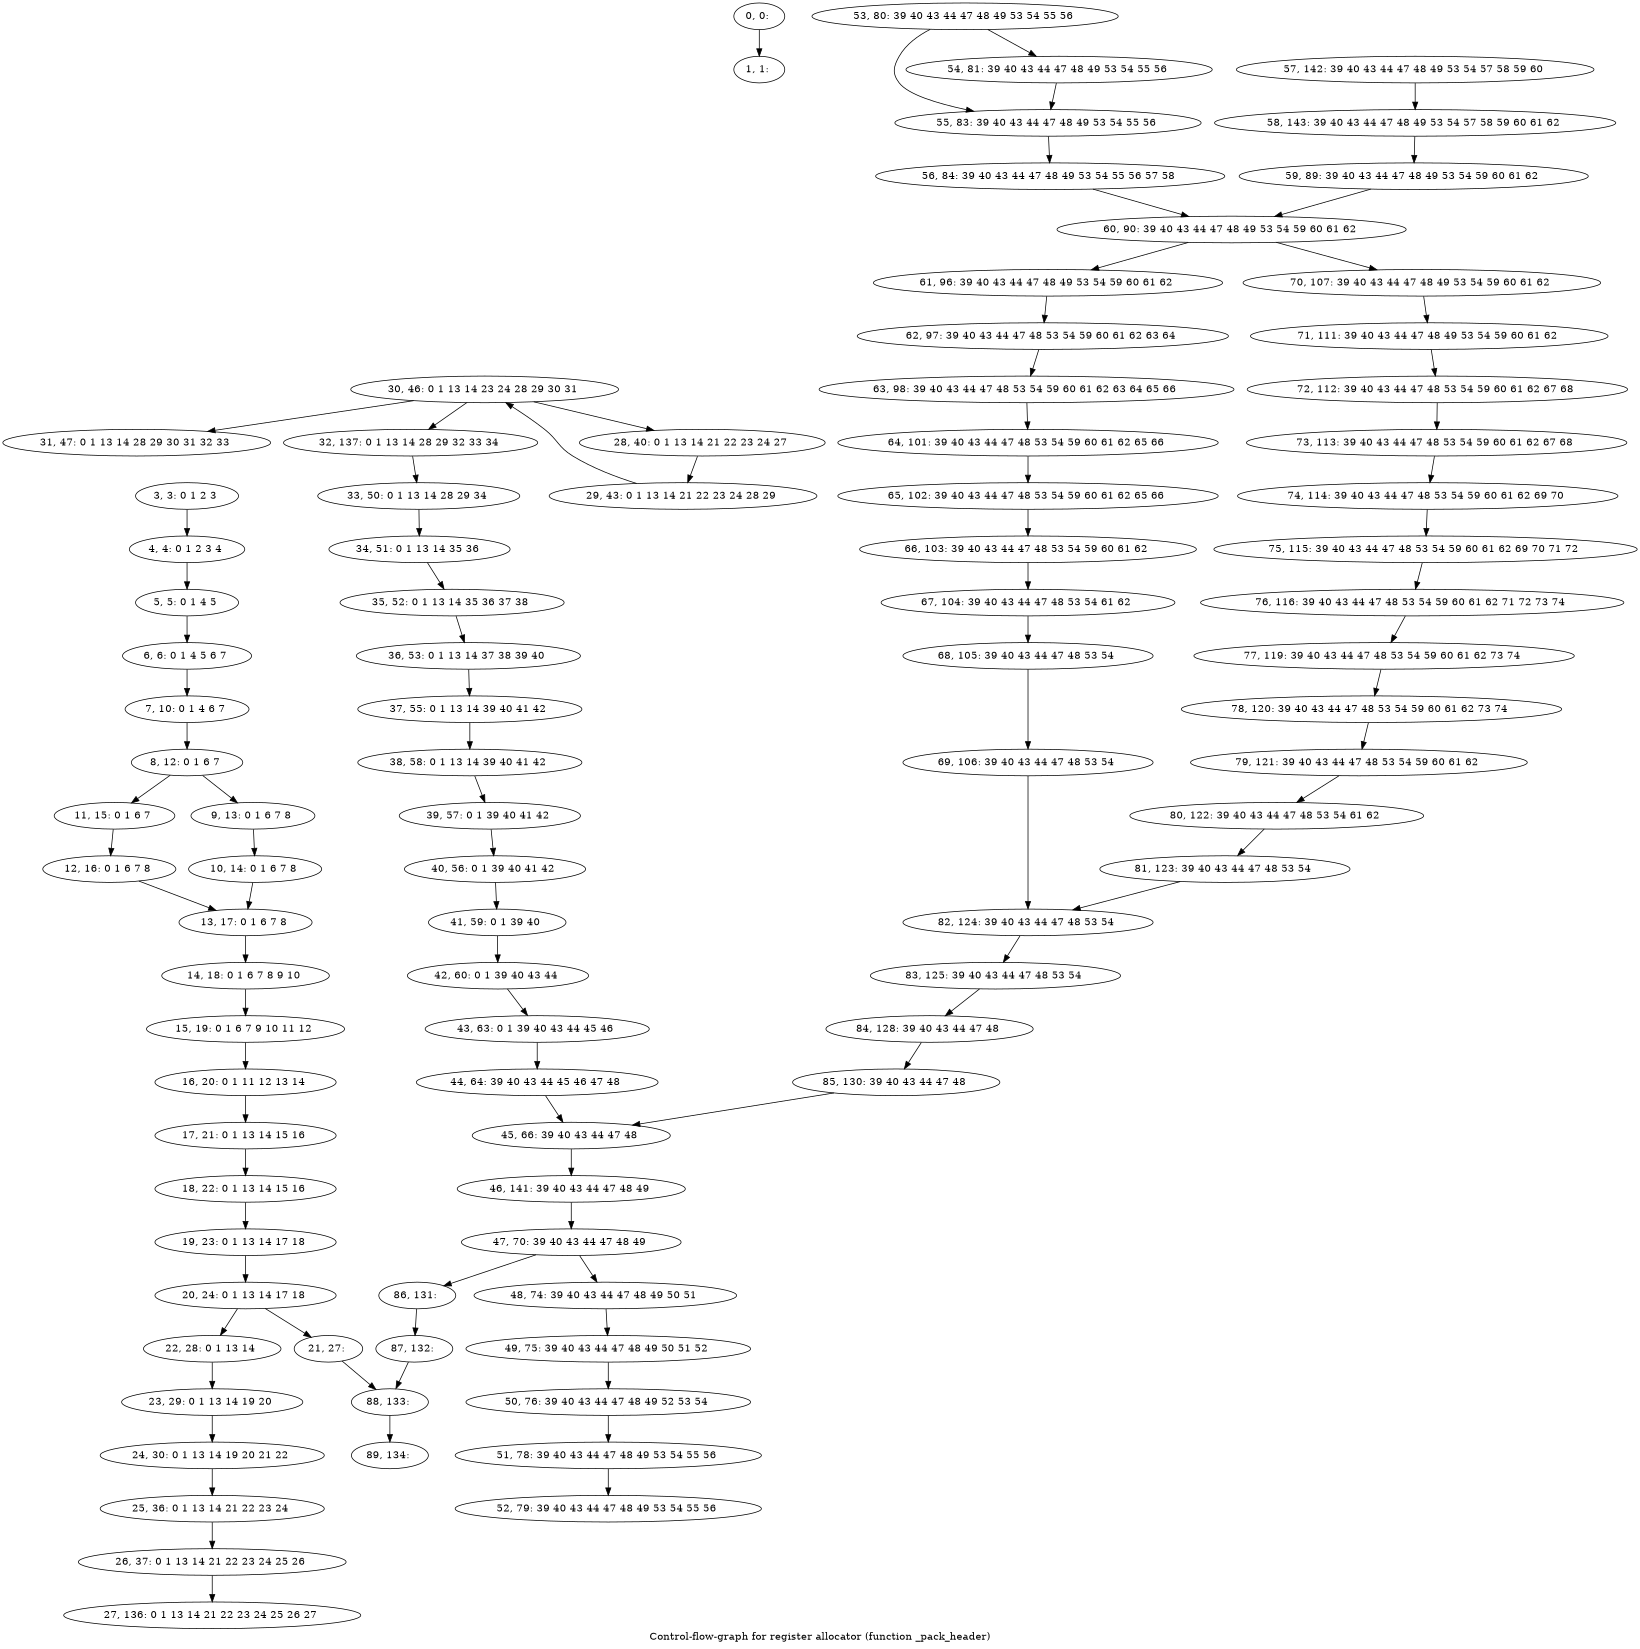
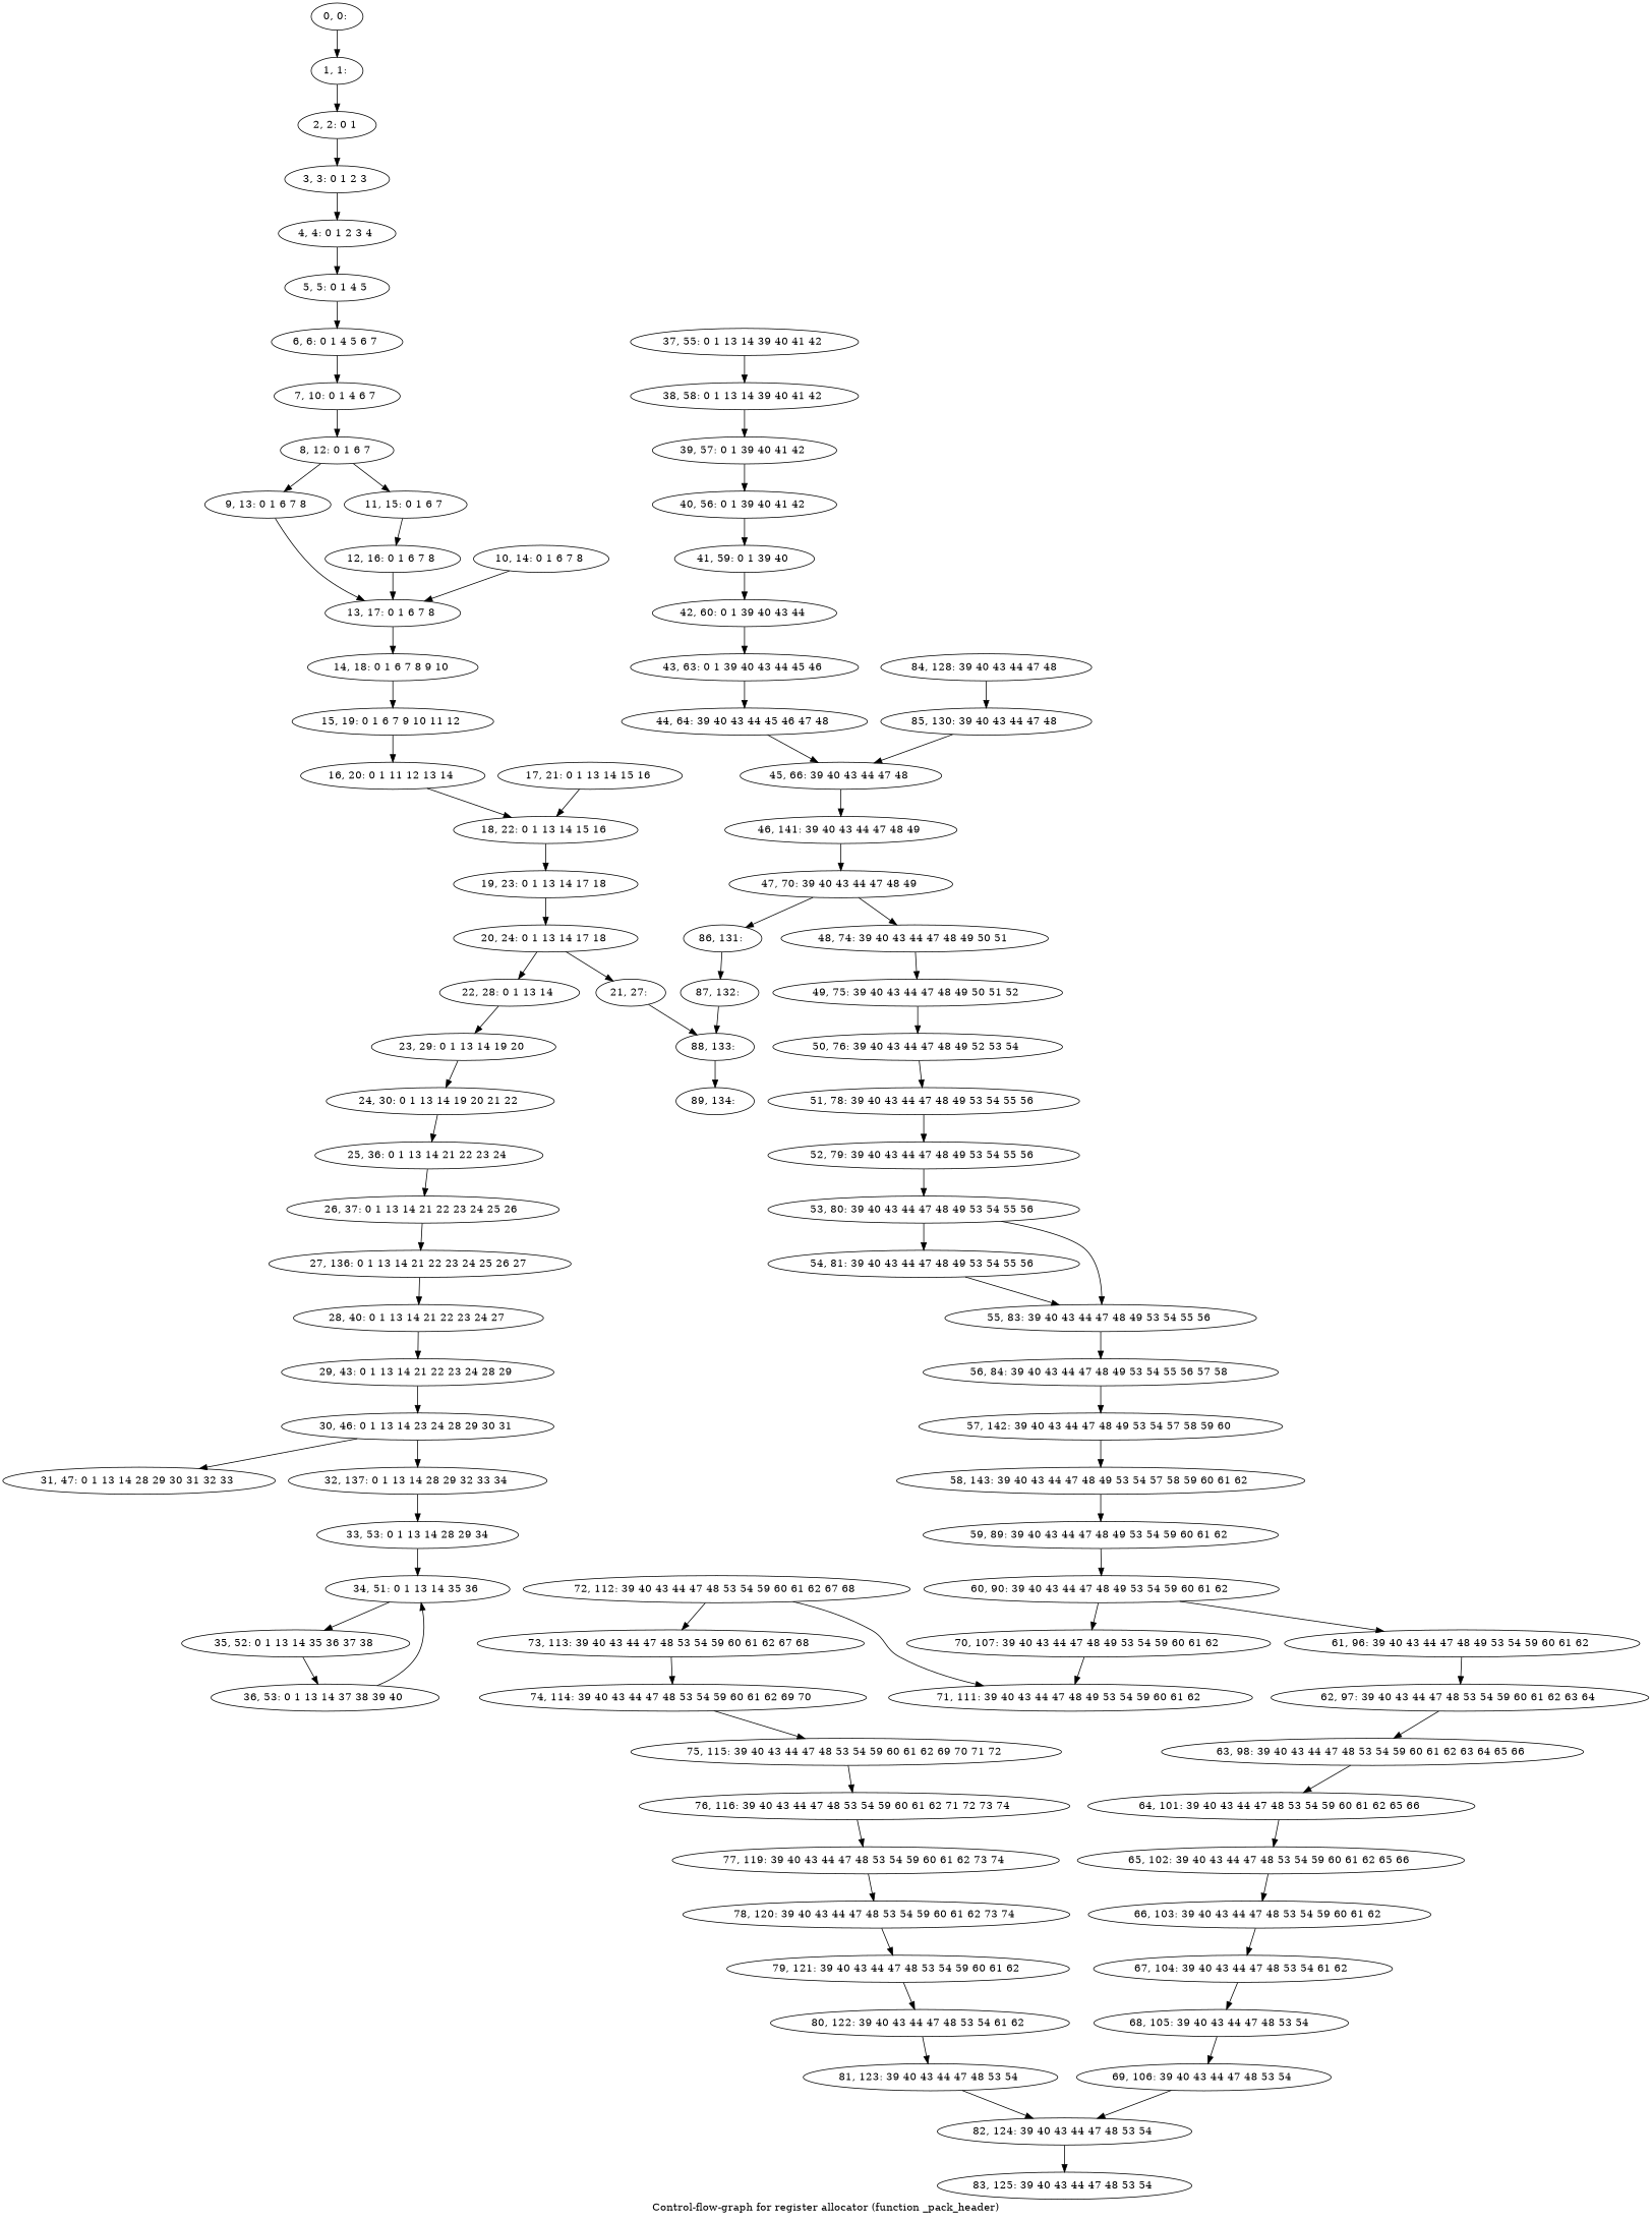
  digraph {
    label="Control-flow-graph for register allocator (function _pack_header)"
    n1 [label="0, 0: "]
    n2 [label="1, 1: "]
+   n3 [label="2, 2: 0 1 "]
    n4 [label="3, 3: 0 1 2 3 "]
    n5 [label="4, 4: 0 1 2 3 4 "]
    n6 [label="5, 5: 0 1 4 5 "]
    n7 [label="6, 6: 0 1 4 5 6 7 "]
    n8 [label="7, 10: 0 1 4 6 7 "]
    n9 [label="8, 12: 0 1 6 7 "]
    n10 [label="9, 13: 0 1 6 7 8 "]
    n11 [label="11, 15: 0 1 6 7 "]
    n12 [label="10, 14: 0 1 6 7 8 "]
    n13 [label="12, 16: 0 1 6 7 8 "]
    n14 [label="13, 17: 0 1 6 7 8 "]
    n15 [label="14, 18: 0 1 6 7 8 9 10 "]
    n16 [label="15, 19: 0 1 6 7 9 10 11 12 "]
    n17 [label="16, 20: 0 1 11 12 13 14 "]
    n18 [label="17, 21: 0 1 13 14 15 16 "]
    n19 [label="18, 22: 0 1 13 14 15 16 "]
    n20 [label="19, 23: 0 1 13 14 17 18 "]
    n21 [label="20, 24: 0 1 13 14 17 18 "]
    n22 [label="21, 27: "]
    n23 [label="22, 28: 0 1 13 14 "]
    n24 [label="88, 133: "]
    n25 [label="23, 29: 0 1 13 14 19 20 "]
    n26 [label="89, 134: "]
    n27 [label="24, 30: 0 1 13 14 19 20 21 22 "]
    n28 [label="25, 36: 0 1 13 14 21 22 23 24 "]
    n29 [label="26, 37: 0 1 13 14 21 22 23 24 25 26 "]
    n30 [label="27, 136: 0 1 13 14 21 22 23 24 25 26 27 "]
    n31 [label="28, 40: 0 1 13 14 21 22 23 24 27 "]
    n32 [label="29, 43: 0 1 13 14 21 22 23 24 28 29 "]
    n33 [label="30, 46: 0 1 13 14 23 24 28 29 30 31 "]
    n34 [label="31, 47: 0 1 13 14 28 29 30 31 32 33 "]
    n35 [label="32, 137: 0 1 13 14 28 29 32 33 34 "]
-   n36 [label="33, 50: 0 1 13 14 28 29 34 "]
+   n36 [label="33, 53: 0 1 13 14 28 29 34"]
    n37 [label="34, 51: 0 1 13 14 35 36 "]
    n38 [label="35, 52: 0 1 13 14 35 36 37 38 "]
    n39 [label="36, 53: 0 1 13 14 37 38 39 40 "]
    n40 [label="37, 55: 0 1 13 14 39 40 41 42 "]
    n41 [label="38, 58: 0 1 13 14 39 40 41 42 "]
    n42 [label="39, 57: 0 1 39 40 41 42 "]
    n43 [label="40, 56: 0 1 39 40 41 42 "]
    n44 [label="41, 59: 0 1 39 40 "]
    n45 [label="42, 60: 0 1 39 40 43 44 "]
    n46 [label="43, 63: 0 1 39 40 43 44 45 46 "]
    n47 [label="44, 64: 39 40 43 44 45 46 47 48 "]
    n48 [label="45, 66: 39 40 43 44 47 48 "]
    n49 [label="46, 141: 39 40 43 44 47 48 49 "]
    n50 [label="47, 70: 39 40 43 44 47 48 49 "]
    n51 [label="48, 74: 39 40 43 44 47 48 49 50 51 "]
    n52 [label="86, 131: "]
    n53 [label="49, 75: 39 40 43 44 47 48 49 50 51 52 "]
    n54 [label="87, 132: "]
    n55 [label="50, 76: 39 40 43 44 47 48 49 52 53 54 "]
    n56 [label="51, 78: 39 40 43 44 47 48 49 53 54 55 56 "]
    n57 [label="52, 79: 39 40 43 44 47 48 49 53 54 55 56 "]
    n58 [label="53, 80: 39 40 43 44 47 48 49 53 54 55 56 "]
    n59 [label="54, 81: 39 40 43 44 47 48 49 53 54 55 56 "]
    n60 [label="55, 83: 39 40 43 44 47 48 49 53 54 55 56 "]
    n61 [label="56, 84: 39 40 43 44 47 48 49 53 54 55 56 57 58 "]
    n62 [label="57, 142: 39 40 43 44 47 48 49 53 54 57 58 59 60 "]
    n63 [label="58, 143: 39 40 43 44 47 48 49 53 54 57 58 59 60 61 62 "]
    n64 [label="59, 89: 39 40 43 44 47 48 49 53 54 59 60 61 62 "]
    n65 [label="60, 90: 39 40 43 44 47 48 49 53 54 59 60 61 62 "]
    n66 [label="61, 96: 39 40 43 44 47 48 49 53 54 59 60 61 62 "]
    n67 [label="70, 107: 39 40 43 44 47 48 49 53 54 59 60 61 62 "]
    n68 [label="62, 97: 39 40 43 44 47 48 53 54 59 60 61 62 63 64 "]
    n69 [label="71, 111: 39 40 43 44 47 48 49 53 54 59 60 61 62 "]
    n70 [label="63, 98: 39 40 43 44 47 48 53 54 59 60 61 62 63 64 65 66 "]
    n71 [label="64, 101: 39 40 43 44 47 48 53 54 59 60 61 62 65 66 "]
    n72 [label="65, 102: 39 40 43 44 47 48 53 54 59 60 61 62 65 66 "]
    n73 [label="66, 103: 39 40 43 44 47 48 53 54 59 60 61 62 "]
    n74 [label="67, 104: 39 40 43 44 47 48 53 54 61 62 "]
    n75 [label="68, 105: 39 40 43 44 47 48 53 54 "]
    n76 [label="69, 106: 39 40 43 44 47 48 53 54 "]
    n77 [label="82, 124: 39 40 43 44 47 48 53 54 "]
    n78 [label="83, 125: 39 40 43 44 47 48 53 54 "]
    n79 [label="72, 112: 39 40 43 44 47 48 53 54 59 60 61 62 67 68 "]
    n80 [label="73, 113: 39 40 43 44 47 48 53 54 59 60 61 62 67 68 "]
    n81 [label="74, 114: 39 40 43 44 47 48 53 54 59 60 61 62 69 70 "]
    n82 [label="75, 115: 39 40 43 44 47 48 53 54 59 60 61 62 69 70 71 72 "]
    n83 [label="76, 116: 39 40 43 44 47 48 53 54 59 60 61 62 71 72 73 74 "]
    n84 [label="77, 119: 39 40 43 44 47 48 53 54 59 60 61 62 73 74 "]
    n85 [label="78, 120: 39 40 43 44 47 48 53 54 59 60 61 62 73 74 "]
    n86 [label="79, 121: 39 40 43 44 47 48 53 54 59 60 61 62 "]
    n87 [label="80, 122: 39 40 43 44 47 48 53 54 61 62 "]
    n88 [label="81, 123: 39 40 43 44 47 48 53 54 "]
    n89 [label="84, 128: 39 40 43 44 47 48 "]
    n90 [label="85, 130: 39 40 43 44 47 48 "]
    n1 -> n2
+   n2 -> n3
+   n3 -> n4
    n4 -> n5
    n5 -> n6
    n6 -> n7
    n7 -> n8
    n8 -> n9
    n9 -> n10
    n9 -> n11
-   n10 -> n12
+   n10 -> n14
    n11 -> n13
    n12 -> n14
    n13 -> n14
    n14 -> n15
    n15 -> n16
    n16 -> n17
-   n17 -> n18
+   n17 -> n19
    n18 -> n19
    n19 -> n20
    n20 -> n21
    n21 -> n22
    n21 -> n23
    n22 -> n24
    n23 -> n25
    n24 -> n26
    n25 -> n27
    n27 -> n28
    n28 -> n29
    n29 -> n30
-   n33 -> n31
+   n30 -> n31
    n31 -> n32
    n32 -> n33
    n33 -> n34
    n33 -> n35
    n35 -> n36
    n36 -> n37
    n37 -> n38
    n38 -> n39
-   n39 -> n40
+   n39 -> n37
    n40 -> n41
    n41 -> n42
    n42 -> n43
    n43 -> n44
    n44 -> n45
    n45 -> n46
    n46 -> n47
    n47 -> n48
    n48 -> n49
    n49 -> n50
    n50 -> n51
    n50 -> n52
    n51 -> n53
    n52 -> n54
    n53 -> n55
    n54 -> n24
    n55 -> n56
    n56 -> n57
+   n57 -> n58
    n58 -> n59
    n58 -> n60
    n59 -> n60
    n60 -> n61
-   n61 -> n65
+   n61 -> n62
    n62 -> n63
    n63 -> n64
    n64 -> n65
    n65 -> n66
    n65 -> n67
    n66 -> n68
    n67 -> n69
    n68 -> n70
-   n69 -> n79
+   n79 -> n69
    n70 -> n71
    n71 -> n72
    n72 -> n73
    n73 -> n74
    n74 -> n75
    n75 -> n76
    n76 -> n77
    n77 -> n78
-   n78 -> n89
    n79 -> n80
    n80 -> n81
    n81 -> n82
    n82 -> n83
    n83 -> n84
    n84 -> n85
    n85 -> n86
    n86 -> n87
    n87 -> n88
    n88 -> n77
    n89 -> n90
    n90 -> n48
  }
